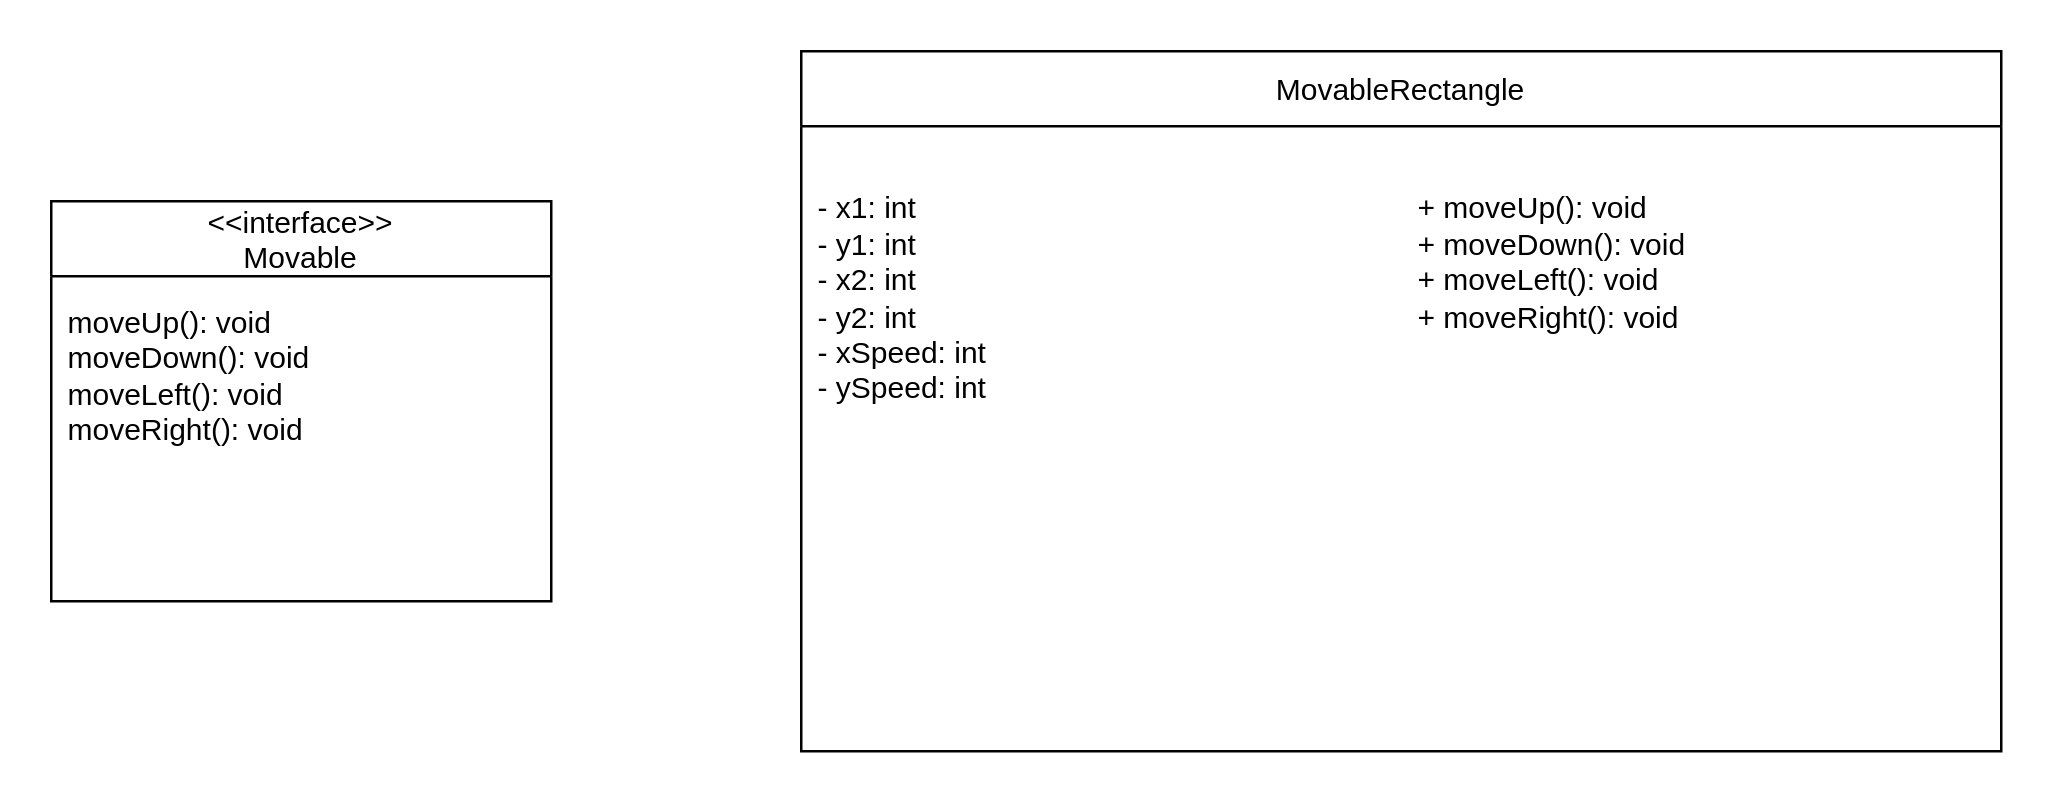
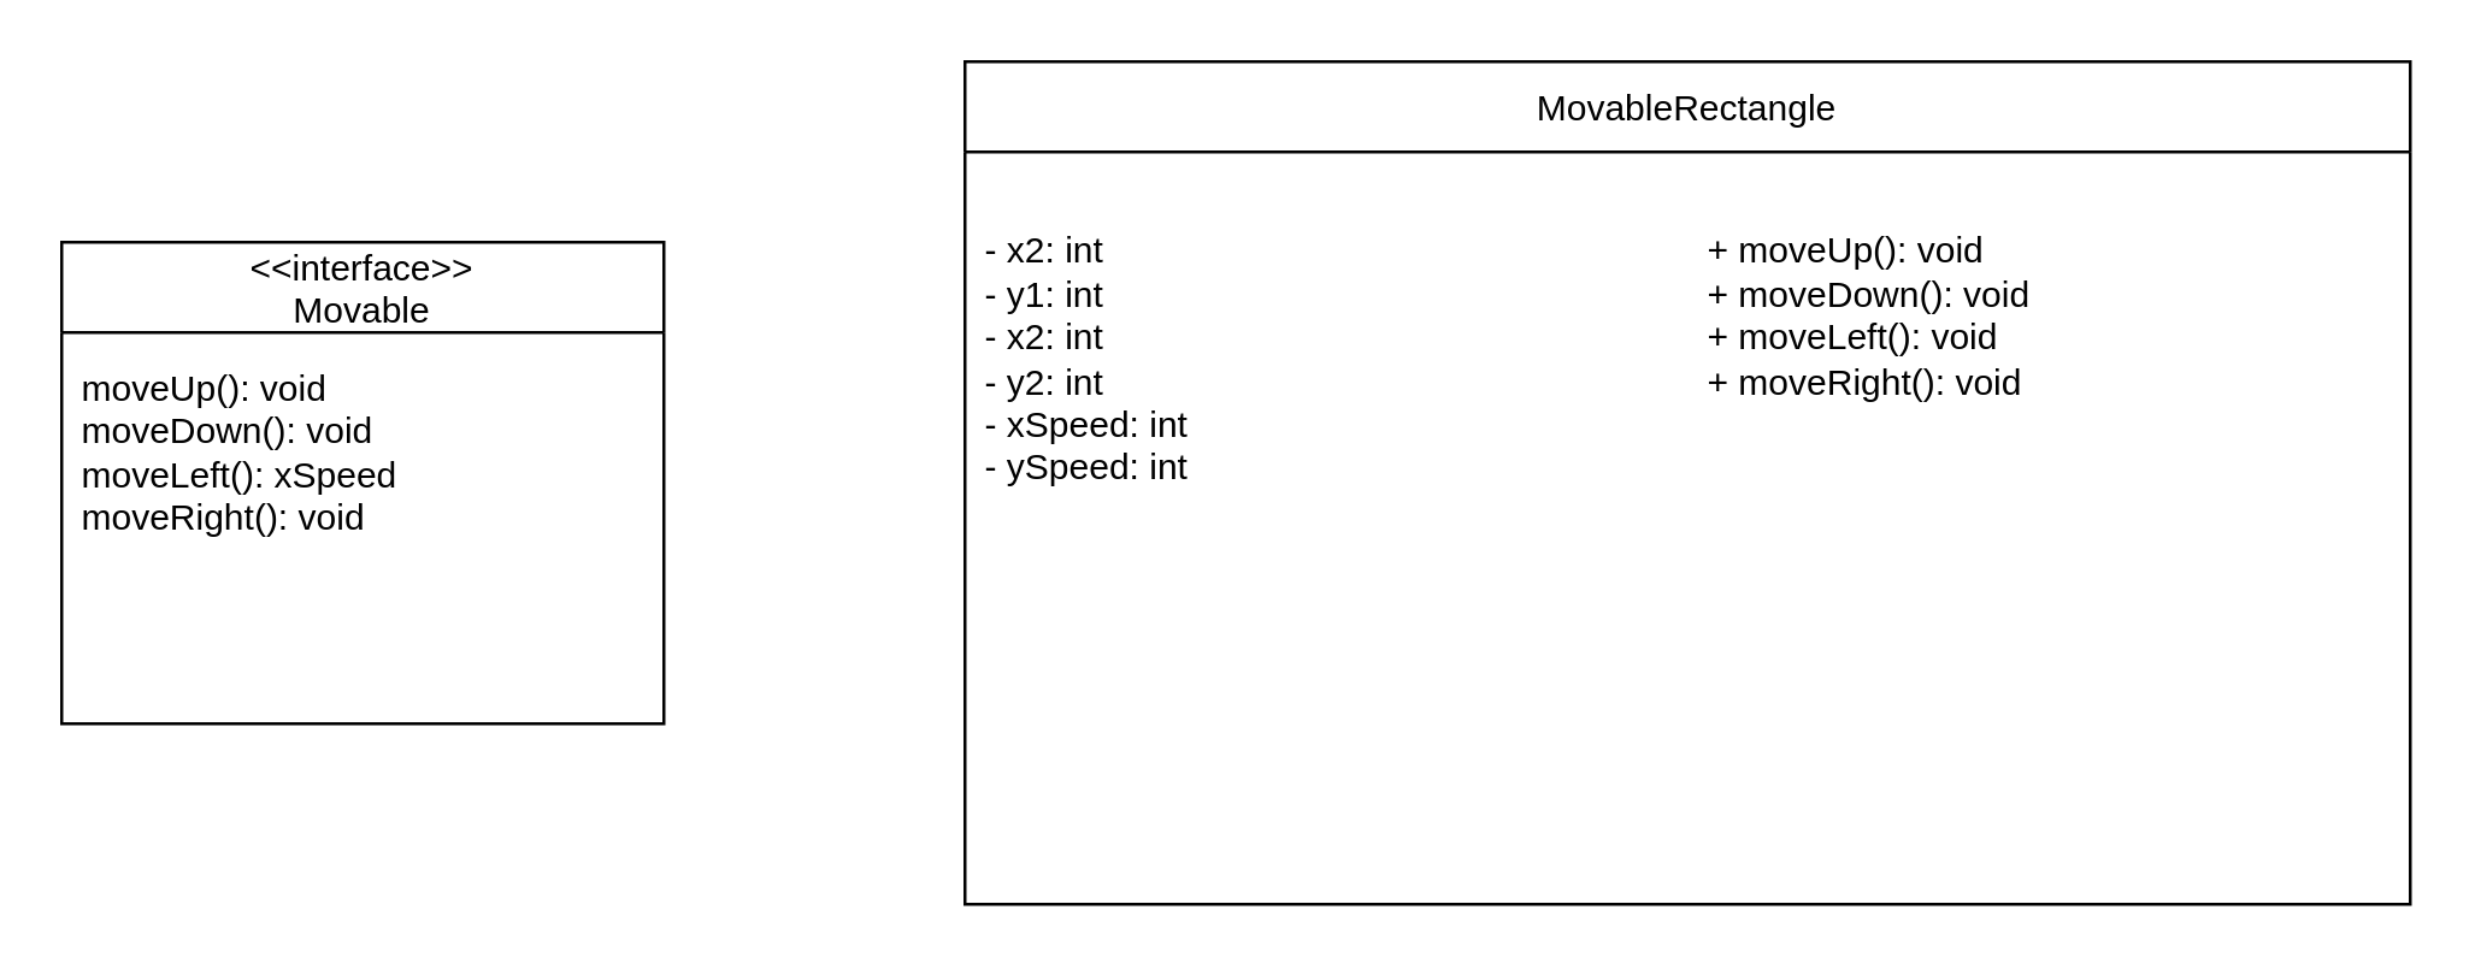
  <mxCell id="0" />
  <mxCell id="1" parent="0" />
  <mxCell id="2" value="&lt;&lt;interface&gt;&gt;&#10;Movable" style="shape=swimlane;childLayout=stackLayout;startSize=30;horizontal=1;container=1;" vertex="1" parent="1"><mxGeometry x="20" y="80" width="200" height="160" as="geometry" /></mxCell>
- <mxCell id="3" value="moveUp(): void&#10;moveDown(): void&#10;moveLeft(): void&#10;moveRight(): void" style="text;html=1;strokeColor=none;fillColor=none;align=left;verticalAlign=top;spacingTop=5;spacingLeft=5;" vertex="1" parent="2"><mxGeometry y="30" width="200" height="130" as="geometry" /></mxCell>
+ <mxCell id="3" value="moveUp(): void&#10;moveDown(): void&#10;moveLeft(): xSpeed&#10;moveRight(): void" style="text;html=1;strokeColor=none;fillColor=none;align=left;verticalAlign=top;spacingTop=5;spacingLeft=5;" vertex="1" parent="2"><mxGeometry y="30" width="200" height="130" as="geometry" /></mxCell>
  <mxCell id="4" value="MovableRectangle" style="shape=swimlane;childLayout=stackLayout;startSize=30;horizontal=1;container=1;" vertex="1" parent="1"><mxGeometry x="320" y="20" width="480" height="280" as="geometry" /></mxCell>
- <mxCell id="5" value="&#10;- x1: int&#10;- y1: int&#10;- x2: int&#10;- y2: int&#10;- xSpeed: int&#10;- ySpeed: int" style="text;html=1;strokeColor=none;fillColor=none;align=left;verticalAlign=top;spacingTop=5;spacingLeft=5;" vertex="1" parent="4"><mxGeometry y="30" width="240" height="250" as="geometry" /></mxCell>
+ <mxCell id="5" value="&#10;- x2: int&#10;- y1: int&#10;- x2: int&#10;- y2: int&#10;- xSpeed: int&#10;- ySpeed: int" style="text;html=1;strokeColor=none;fillColor=none;align=left;verticalAlign=top;spacingTop=5;spacingLeft=5;" vertex="1" parent="4"><mxGeometry y="30" width="240" height="250" as="geometry" /></mxCell>
  <mxCell id="6" value="&#10;+ moveUp(): void&#10;+ moveDown(): void&#10;+ moveLeft(): void&#10;+ moveRight(): void" style="text;html=1;strokeColor=none;fillColor=none;align=left;verticalAlign=top;spacingTop=5;spacingLeft=5;" vertex="1" parent="4"><mxGeometry x="240" y="30" width="240" height="250" as="geometry" /></mxCell>
